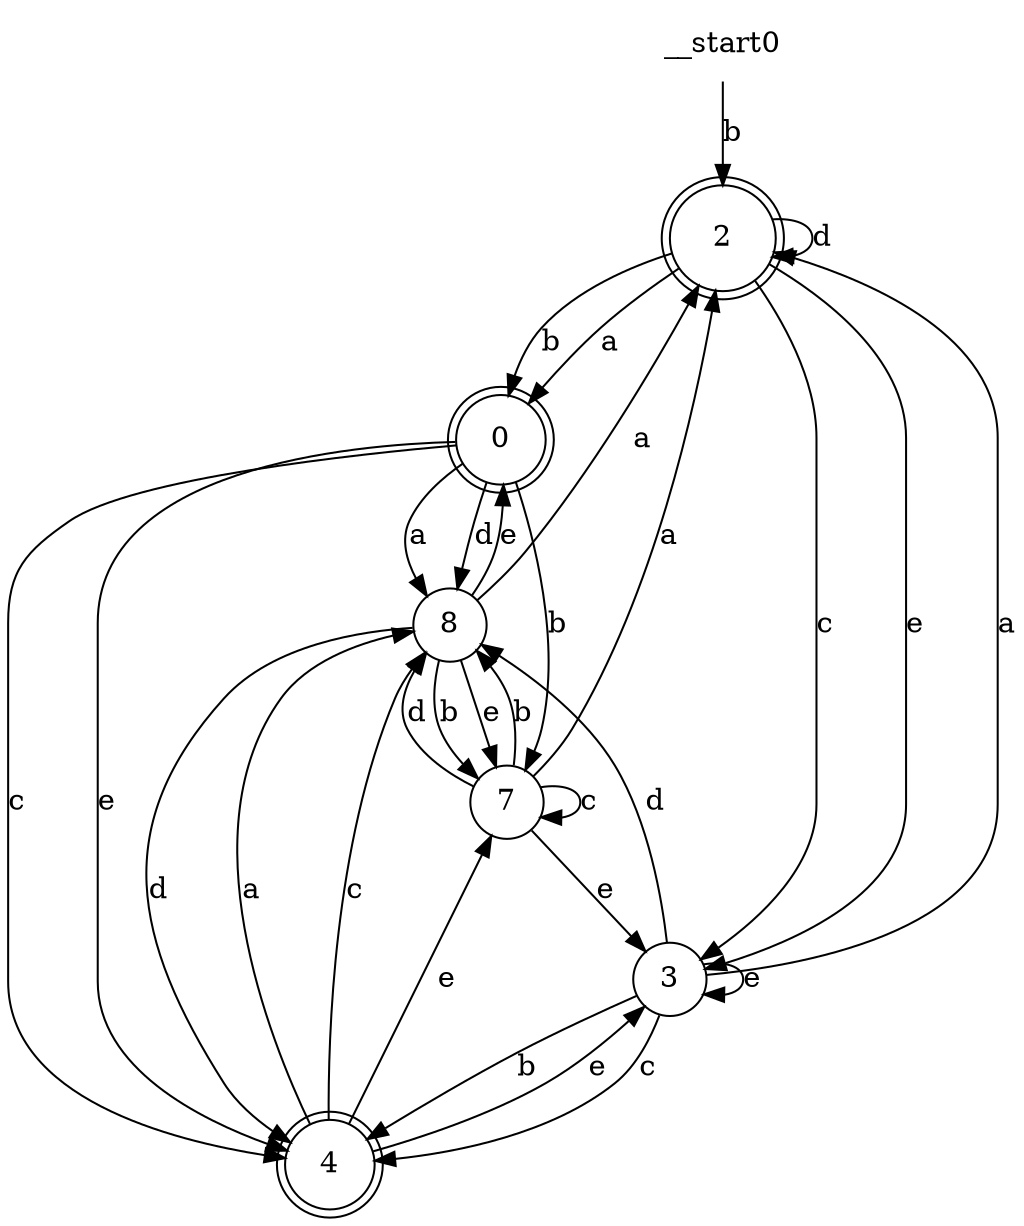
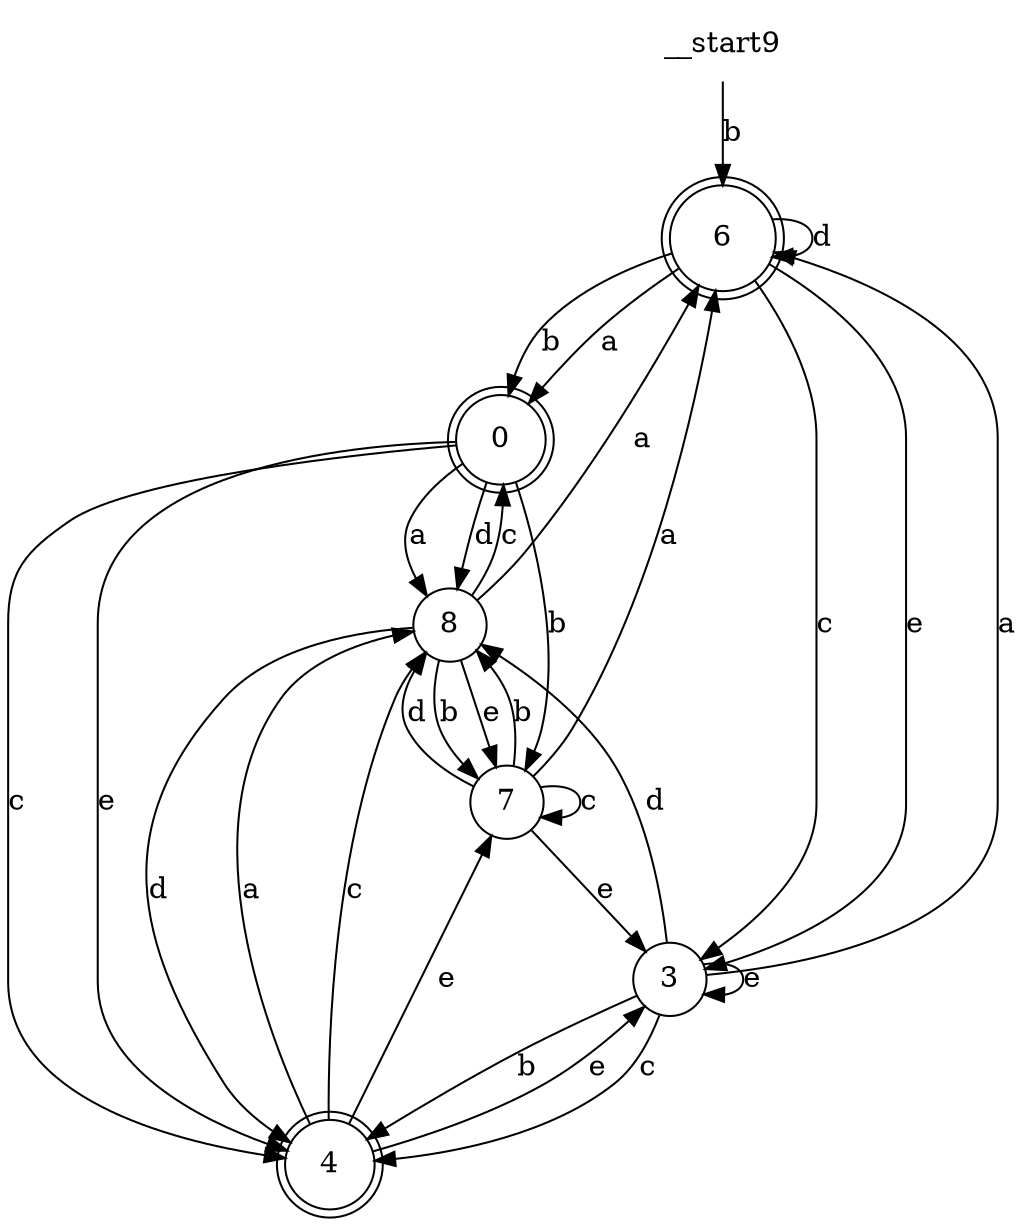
  digraph {
    rankdir=TB
    node [shape=doublecircle color=black fillcolor=white style="rounded,filled"]
-   __start0 [shape=none color="" fillcolor="" style=""]
-   n2 [label=2]
+   __start0 [shape=none label=__start9 color="" fillcolor="" style=""]
+   n2 [label=6]
    n3 [label=0]
    n4 [label=8 shape=circle style=filled]
    n5 [label=4]
    n6 [label=7 shape=circle style=filled]
    n7 [label=3 shape=circle style=filled]
    __start0 -> n2 [label=b]
    n2 -> n2 [label=d]
    n2 -> n3 [label=a]
    n2 -> n3 [label=b]
    n2 -> n7 [label=c]
    n2 -> n7 [label=e]
    n3 -> n4 [label=a]
    n3 -> n4 [label=d]
    n3 -> n5 [label=c]
    n3 -> n5 [label=e]
    n3 -> n6 [label=b]
    n4 -> n2 [label=a]
-   n4 -> n3 [label=e]
+   n4 -> n3 [label=c]
    n4 -> n5 [label=d]
    n4 -> n6 [label=b]
    n4 -> n6 [label=e]
    n5 -> n4 [label=a]
    n5 -> n4 [label=c]
    n5 -> n6 [label=e]
    n5 -> n7 [label=e]
    n6 -> n2 [label=a]
    n6 -> n4 [label=b]
    n6 -> n4 [label=d]
    n6 -> n6 [label=c]
    n6 -> n7 [label=e]
    n7 -> n2 [label=a]
    n7 -> n4 [label=d]
    n7 -> n5 [label=b]
    n7 -> n5 [label=c]
    n7 -> n7 [label=e]
  }
